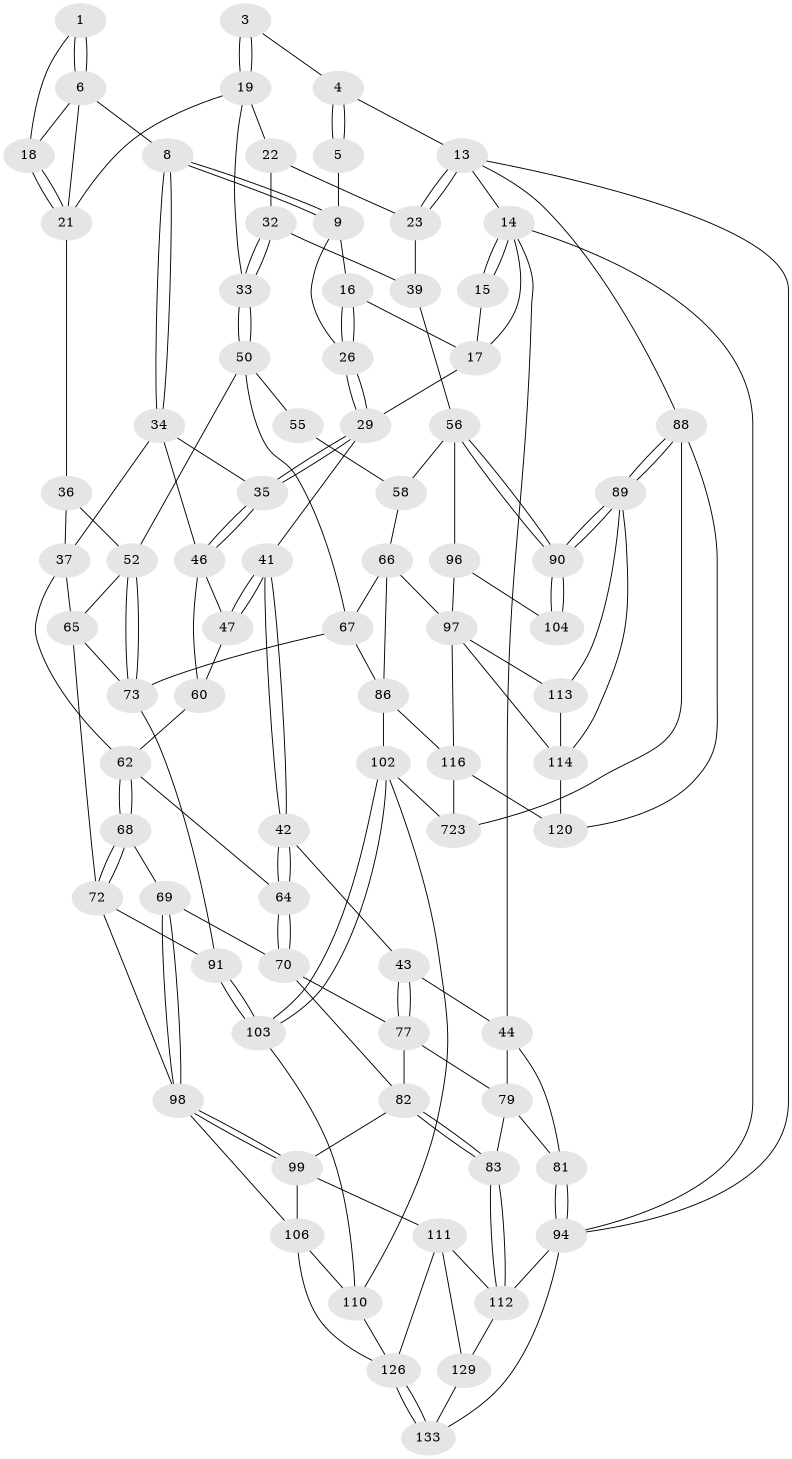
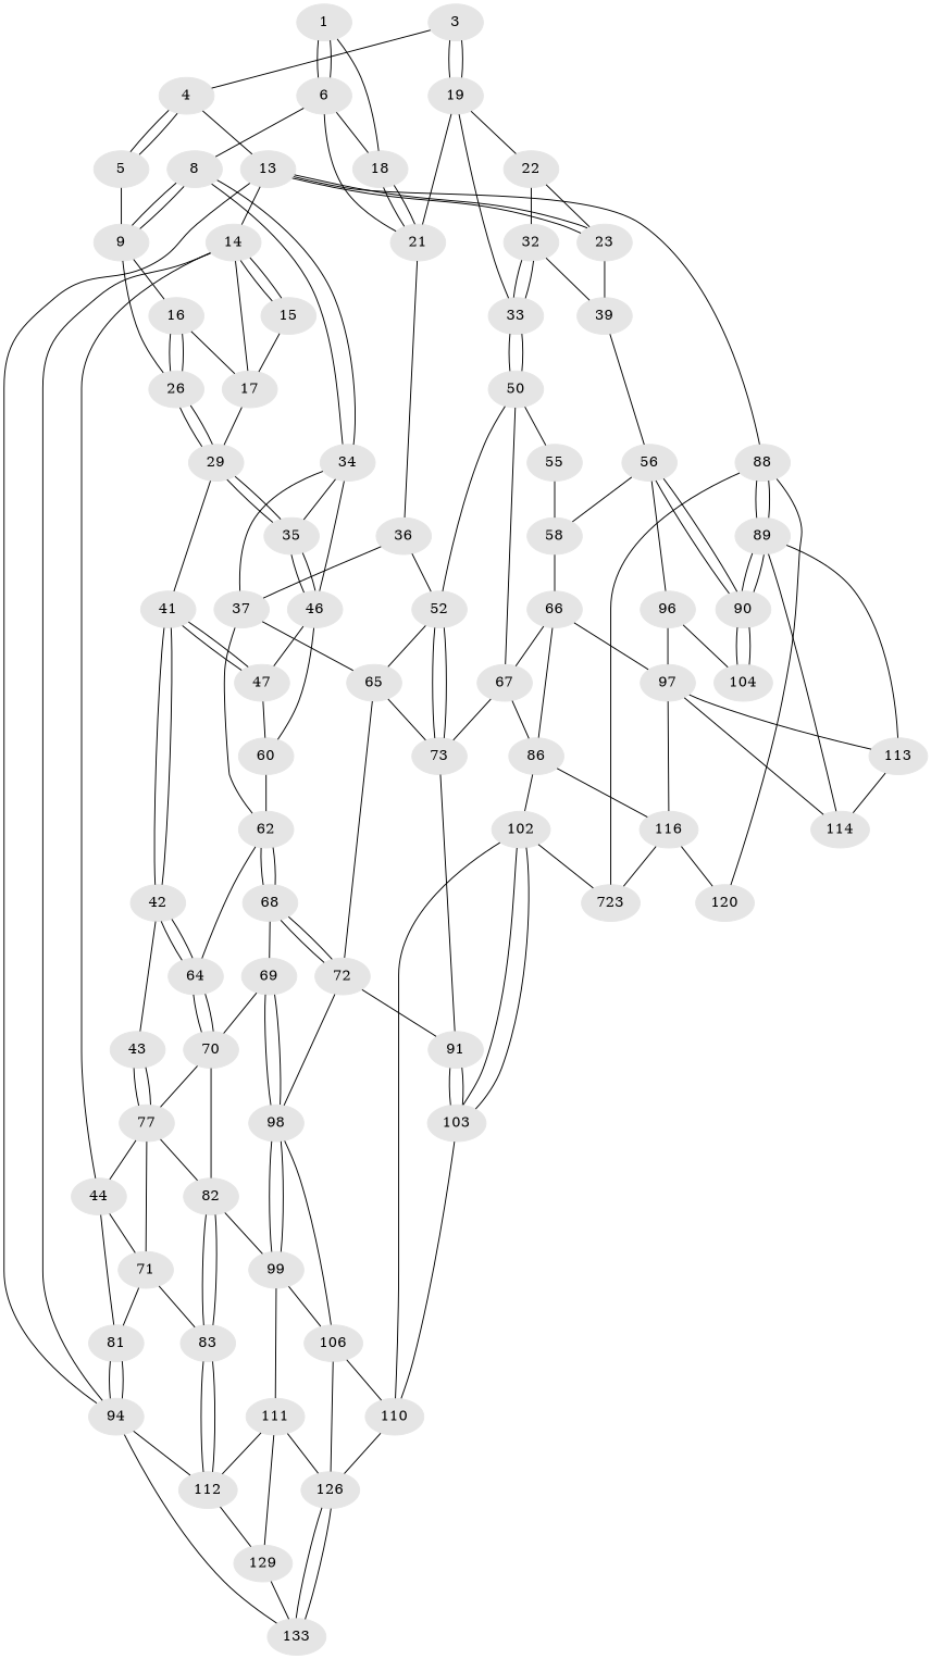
  graph {
    node [color=gray90 style=filled]
    1 [super="+2"]
    6 [super="+7"]
    18
    4 [super="+12"]
    3
    19 [super="+20"]
    8
    21 [super="+31"]
    5 [super="+11"]
    13 [super="+87"]
    22 [super="+25"]
    33
    9 [super="+10"]
    14 [super="+28"]
    23 [super="+24"]
    88 [super="+130"]
    94 [super="+95"]
    32 [super="+40"]
    16
    26
    34 [super="+38"]
    36
    35
    37 [super="+61"]
    46 [super="+48"]
    17 [super="+27"]
    29 [super="+30"]
    15
    44 [super="+45"]
    39 [super="+49"]
    89 [super="+122"]
    120
    n33 [label=723 super="+131"]
    112 [super="+118"]
    133 [super="+134"]
-   79 [super="+80"]
+   79 [super="+80" label=71]
    81
    41
    50 [super="+51"]
    52 [super="+53"]
    56 [super="+57"]
    42
    47
    55 [super="+59"]
    67 [super="+74"]
    62 [super="+63"]
    65 [super="+71"]
    60
    73 [super="+75"]
    64
    68
    72 [super="+93"]
    58
    90
    96
    43
    77 [super="+78"]
    70 [super="+76"]
    82 [super="+84"]
    83
    86 [super="+101"]
    91 [super="+92"]
    66 [super="+85"]
    104 [super="+105"]
    97 [super="+115"]
    69
    98 [super="+100"]
    102 [super="+124"]
    116 [super="+121"]
    113 [super="+117"]
    114 [super="+119"]
    99 [super="+108"]
    106 [super="+107"]
    103 [super="+109"]
    111 [super="+128"]
    129
    110 [super="+125"]
    126 [super="+127"]
    1 -- 6
    1 -- 6
    1 -- 18
    6 -- 18
    6 -- 8
    6 -- 21
    18 -- 21
    18 -- 21
    4 -- 5
    4 -- 5
    4 -- 13
    3 -- 4
    3 -- 19
    3 -- 19
    19 -- 21
    19 -- 22
    19 -- 33
    8 -- 9
    8 -- 9
    8 -- 34
    8 -- 34
    21 -- 36
    5 -- 9
    13 -- 14
    13 -- 23
    13 -- 23
    13 -- 88
    13 -- 94
    22 -- 23
    22 -- 32
    33 -- 50
    33 -- 50
    9 -- 16
    9 -- 26
    14 -- 94
    14 -- 17
    14 -- 15
    14 -- 15
    14 -- 44
    23 -- 39 [weight=2]
    88 -- 89
    88 -- 89
    88 -- 120
    88 -- n33
    94 -- 112
    94 -- 133
    32 -- 33
    32 -- 33
    32 -- 39
    16 -- 26
    16 -- 26
    16 -- 17
    26 -- 29
    26 -- 29
    34 -- 35
    34 -- 37
    34 -- 46
    36 -- 37
    36 -- 52
    35 -- 46
    35 -- 46
    37 -- 62
    37 -- 65
    46 -- 47
    46 -- 60
    17 -- 29
    29 -- 35
    29 -- 35
    29 -- 41
    15 -- 17
    44 -- 79
    44 -- 81
    39 -- 56
    89 -- 90
    89 -- 90
    89 -- 113
    89 -- 114
    112 -- 129
    79 -- 81
    79 -- 83
    81 -- 94
    81 -- 94
    41 -- 42
    41 -- 42
    41 -- 47
    41 -- 47
    50 -- 52
    50 -- 55
    50 -- 67
    52 -- 65
    52 -- 73
    52 -- 73
    56 -- 58
    56 -- 90
    56 -- 90
    56 -- 96
    42 -- 64
    42 -- 64
    42 -- 43
    47 -- 60
    55 -- 58
    67 -- 73
    67 -- 86
    62 -- 64
    62 -- 68
    62 -- 68
    65 -- 73
    65 -- 72
    60 -- 62
    73 -- 91
    64 -- 70
    64 -- 70
    68 -- 72
    68 -- 72
    68 -- 69
    72 -- 91
    72 -- 98
    58 -- 66
    90 -- 104
    90 -- 104
    96 -- 104
    96 -- 97
-   43 -- 44
+   77 -- 44
    43 -- 77
    43 -- 77
    77 -- 79
    77 -- 82
    70 -- 77
    70 -- 82
    82 -- 83
    82 -- 83
    82 -- 99
    83 -- 112
    83 -- 112
    86 -- 102
    86 -- 116
    91 -- 103 [weight=2]
    91 -- 103
    66 -- 67
    66 -- 86
    66 -- 97
    97 -- 116
    97 -- 113 [weight=2]
    97 -- 114
    69 -- 70
    69 -- 98
    69 -- 98
    98 -- 99
    98 -- 99
    98 -- 106
    102 -- n33
    102 -- 103
    102 -- 103
    102 -- 110
    116 -- 120
    116 -- n33
    113 -- 114
-   114 -- 120
    99 -- 106
    99 -- 111
    106 -- 110
    106 -- 126
    103 -- 110
    111 -- 112
    111 -- 129
    111 -- 126
    129 -- 133
    110 -- 126
    126 -- 133
    126 -- 133
  }
